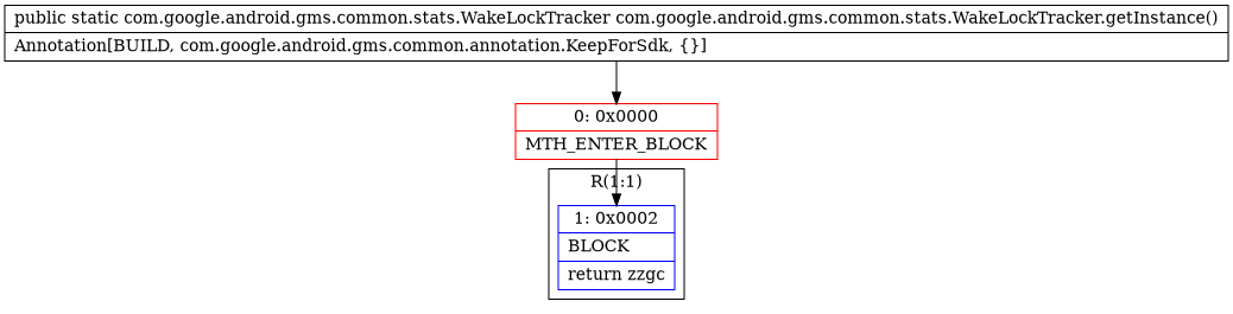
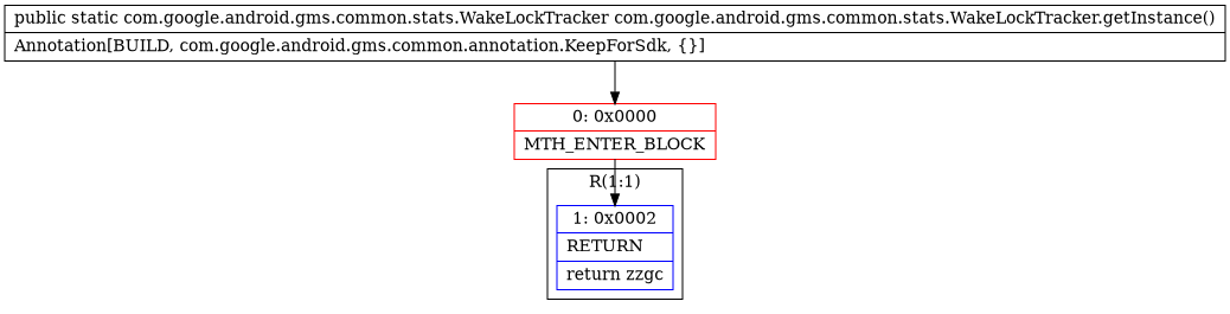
  digraph {
    node [shape=record]
-   n1 [color=blue label="{1\:\ 0x0002|BLOCK\l|return zzgc\l}"]
+   n1 [color=blue label="{1\:\ 0x0002|RETURN\l|return zzgc\l}"]
    n2 [color=red label="{0\:\ 0x0000|MTH_ENTER_BLOCK\l}"]
    n3 [label="{public static com.google.android.gms.common.stats.WakeLockTracker com.google.android.gms.common.stats.WakeLockTracker.getInstance()  | Annotation[BUILD, com.google.android.gms.common.annotation.KeepForSdk, \{\}]\l}"]
    subgraph cluster_1 {
      label="R(1:1)"
      n1
    }
    n2 -> n1
    n3 -> n2
  }
